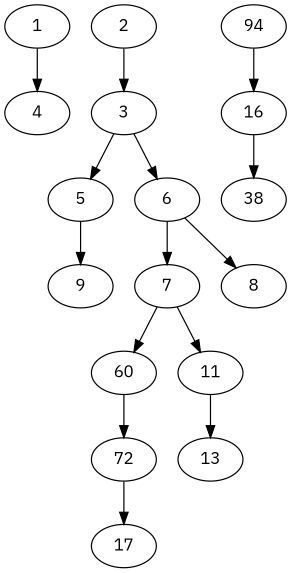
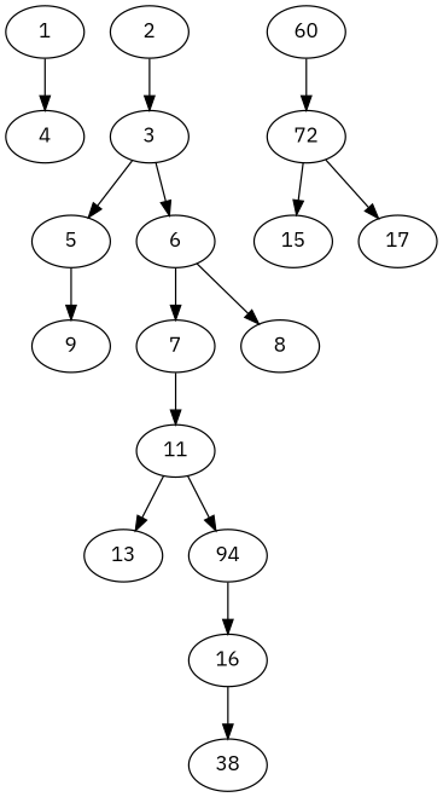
  digraph {
    fontname="IBM Plex Sans"
    node [alpha=0.16 fontname="IBM Plex Sans"]
    edge [fontname="IBM Plex Sans"]
    1 [alpha=0.12 expect_size=15839640208539648]
    4 [alpha=0.19 expect_size=634969488198055]
    2 [expect_size=15625668837269732]
    3 [expect_size=5144968266052931]
    5 [alpha=0.10 expect_size=34982877186799448]
    6 [alpha=0.00 expect_size=379350399444082]
    9 [alpha=0.09 expect_size=2936889364170407936]
    7 [alpha=0.18 expect_size=16282487742269270]
    8 [alpha=0.17 expect_size=622837314329945]
    n10 [alpha=0.00 expect_size=1193167483305984000 label=60]
    11 [expect_size=1930394938340540416]
    n12 [alpha=0.12 expect_size=1740423827554304000 label=72]
    13 [alpha=0.11 expect_size=1251700559799386112]
    n14 [alpha=0.02 expect_size=16305234301954366 label=94]
+   15 [alpha=0.14 expect_size=413515776748072]
    17 [alpha=0.02 expect_size=354663923956265]
    16 [alpha=0.19 expect_size=42294429386484]
    n18 [alpha=0.01 expect_size=333209187620225024 label=38]
    1 -> 4
    2 -> 3
    3 -> 5
    3 -> 6
    5 -> 9
    6 -> 7
    6 -> 8
-   7 -> n10
    7 -> 11
    n10 -> n12
    11 -> 13
+   11 -> n14
+   n12 -> 15
    n12 -> 17
    n14 -> 16
    16 -> n18
  }
